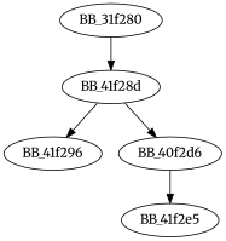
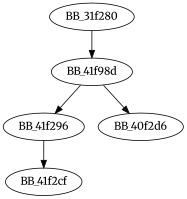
  digraph {
    fontname=Merriweather
    node [fontname=Merriweather]
    edge [fontname=Merriweather]
    n1 [label=BB_31f280]
-   BB_41f28d
+   BB_41f28d [label=BB_41f98d]
    BB_41f296
    n4 [label=BB_40f2d6]
-   BB_41f2e5
+   BB_41f2cf
    n1 -> BB_41f28d
    BB_41f28d -> BB_41f296
    BB_41f28d -> n4
-   n4 -> BB_41f2e5
+   BB_41f296 -> BB_41f2cf
  }
